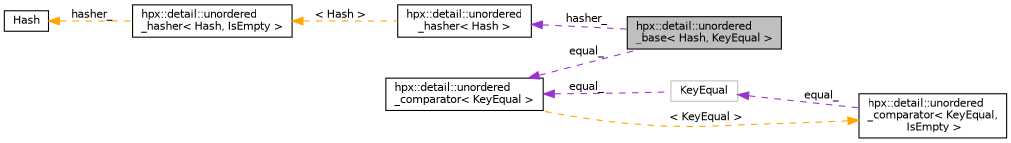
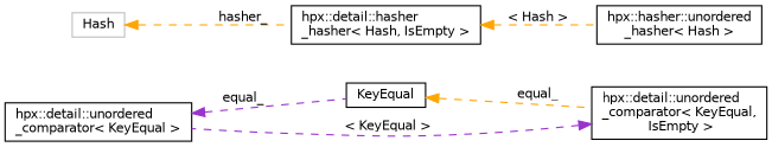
  digraph {
    rankdir=LR
    node [color=black fillcolor=white fontname=Helvetica fontsize=10 shape=record style=filled]
    edge [color=darkorchid3 dir=back fontname=Helvetica fontsize=10 labelfontname=Helvetica labelfontsize=10 style=dashed]
-   n1 [fillcolor=grey75 fontcolor=black height=0.2 label="hpx::detail::unordered\l_base\< Hash, KeyEqual \>" width=0.4]
    n2 [height=0.2 label="hpx::detail::unordered\l_comparator\< KeyEqual \>" width=0.4]
-   n3 [color=grey75 height=0.2 label=KeyEqual width=0.4]
+   n3 [height=0.2 label=KeyEqual width=0.4]
    n4 [height=0.2 label="hpx::detail::unordered\l_comparator\< KeyEqual,\l IsEmpty \>" width=0.4]
-   n5 [height=0.2 label="hpx::detail::unordered\l_hasher\< Hash \>" width=0.4]
-   n6 [height=0.2 label=Hash width=0.4]
-   n7 [height=0.2 label="hpx::detail::unordered\l_hasher\< Hash, IsEmpty \>" width=0.4]
-   n2 -> n1 [label=" equal_"]
+   n5 [height=0.2 label="hpx::hasher::unordered\l_hasher\< Hash \>" width=0.4]
+   n6 [color=grey75 height=0.2 label=Hash width=0.4]
+   n7 [height=0.2 label="hpx::detail::hasher\l_hasher\< Hash, IsEmpty \>" width=0.4]
    n2 -> n3 [label=" equal_"]
-   n3 -> n4 [label=" equal_"]
-   n4 -> n2 [color=orange label=" \< KeyEqual \>"]
-   n5 -> n1 [label=" hasher_"]
+   n3 -> n4 [color=orange label=" equal_"]
+   n4 -> n2 [label=" \< KeyEqual \>"]
    n6 -> n7 [color=orange label=" hasher_"]
    n7 -> n5 [color=orange label=" \< Hash \>"]
  }
